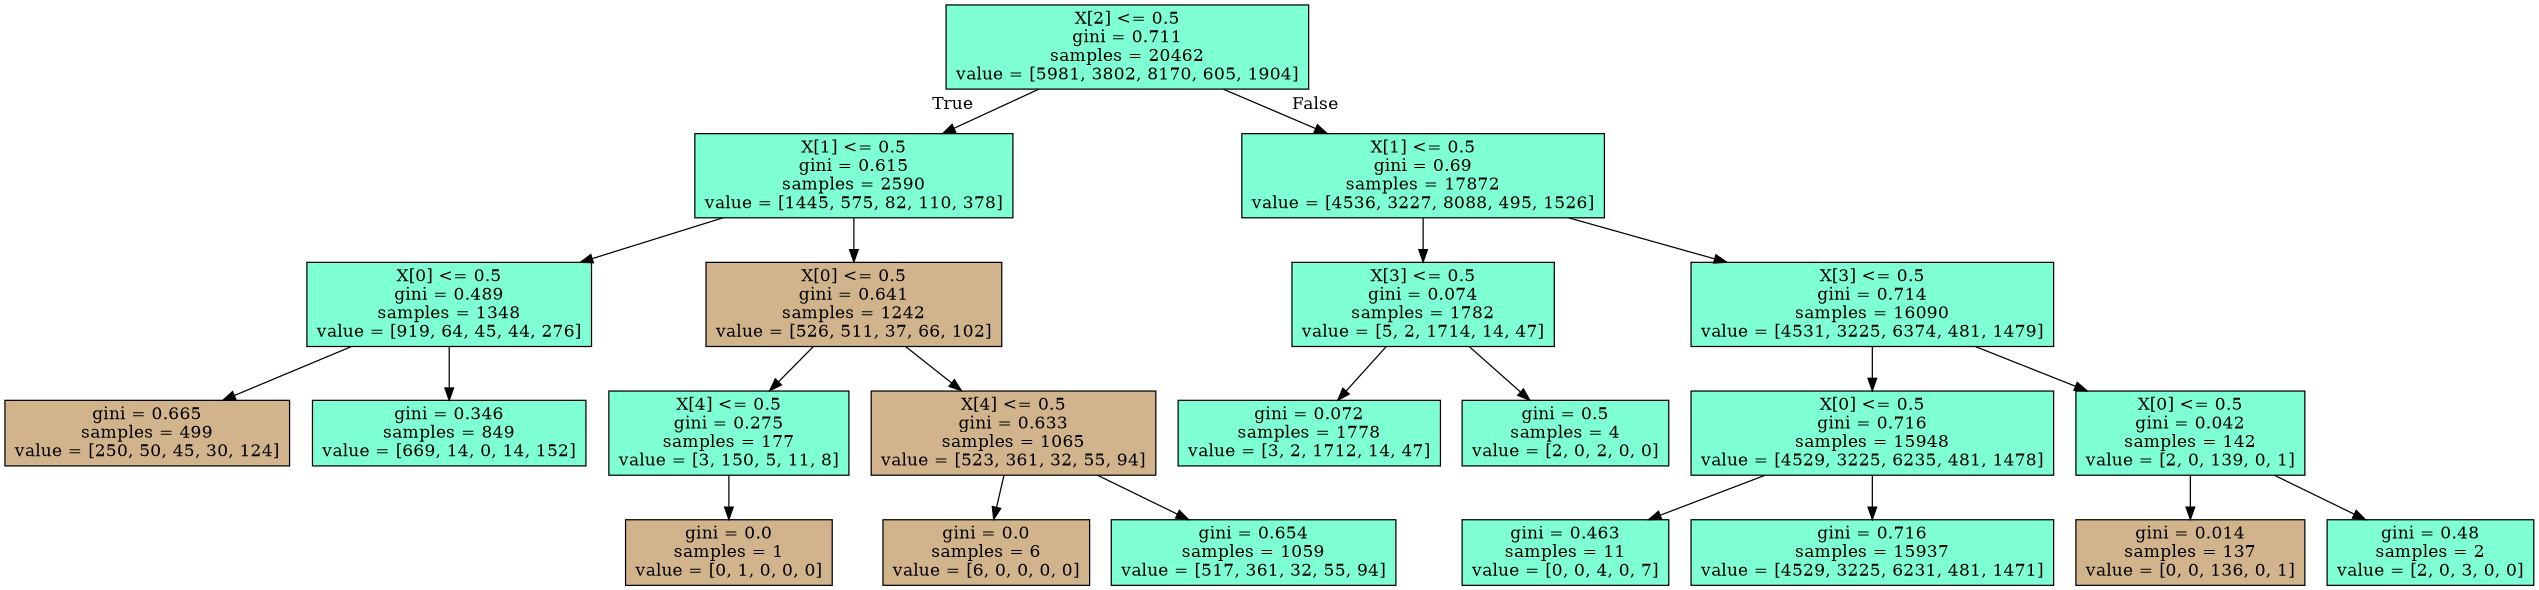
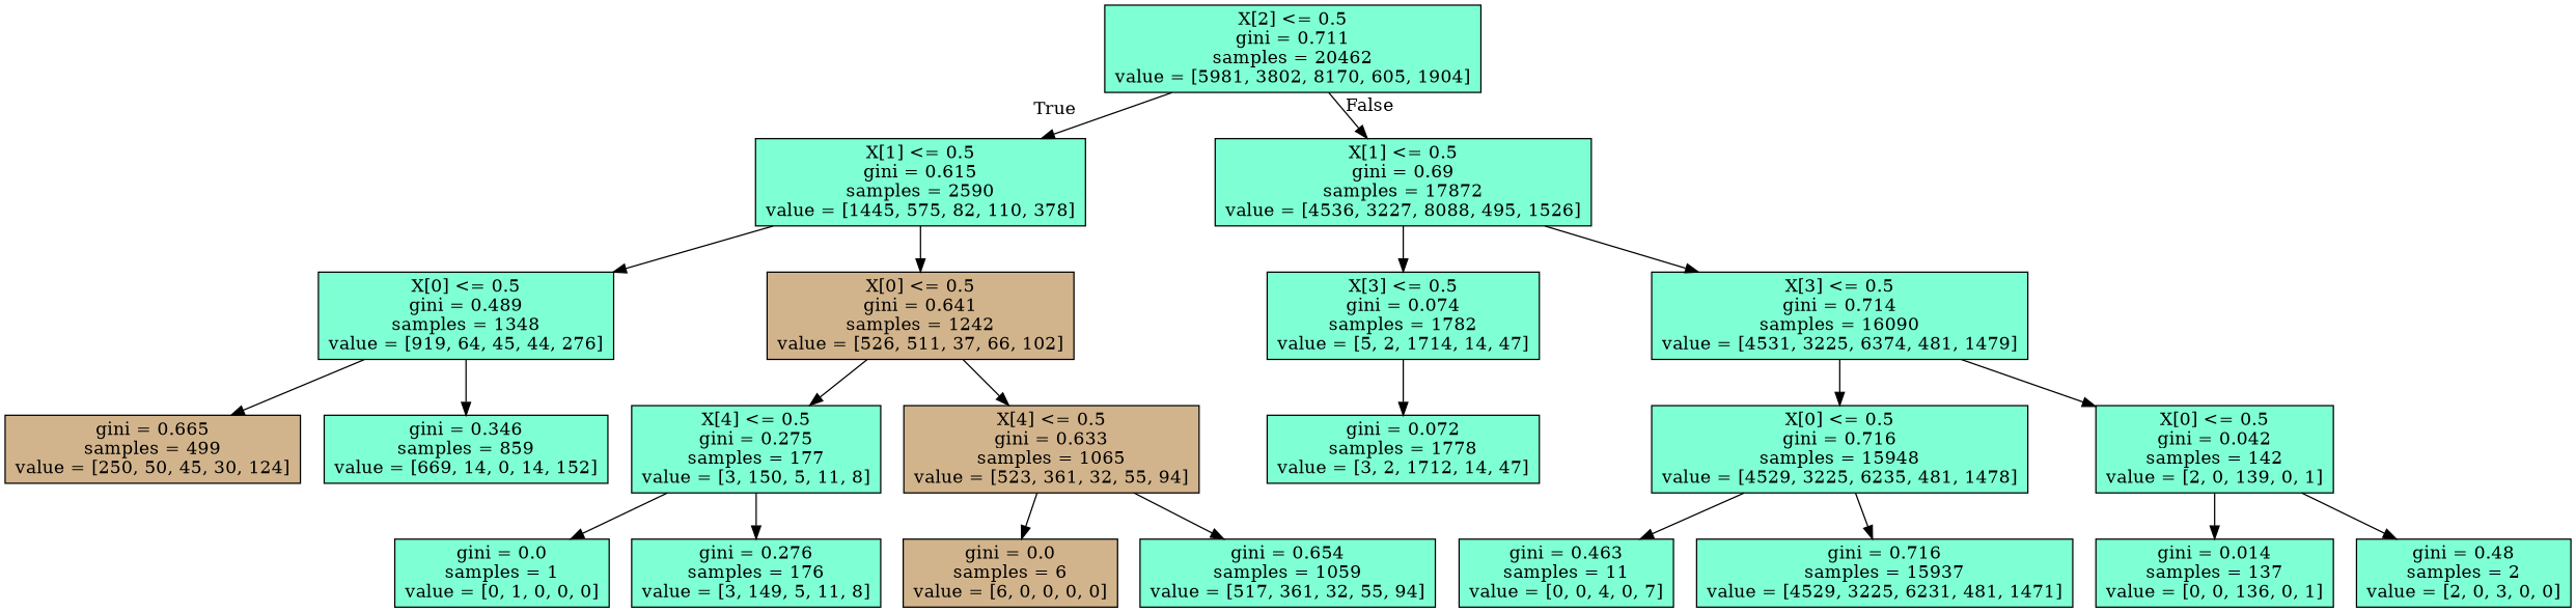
  digraph {
    node [fillcolor=aquamarine shape=box style=filled]
    n1 [label="X[2] <= 0.5\ngini = 0.711\nsamples = 20462\nvalue = [5981, 3802, 8170, 605, 1904]"]
    n2 [label="X[1] <= 0.5\ngini = 0.615\nsamples = 2590\nvalue = [1445, 575, 82, 110, 378]"]
    n3 [label="X[1] <= 0.5\ngini = 0.69\nsamples = 17872\nvalue = [4536, 3227, 8088, 495, 1526]"]
    n4 [label="X[0] <= 0.5\ngini = 0.489\nsamples = 1348\nvalue = [919, 64, 45, 44, 276]"]
    n5 [fillcolor=tan label="X[0] <= 0.5\ngini = 0.641\nsamples = 1242\nvalue = [526, 511, 37, 66, 102]"]
    n6 [label="X[3] <= 0.5\ngini = 0.074\nsamples = 1782\nvalue = [5, 2, 1714, 14, 47]"]
    n7 [label="X[3] <= 0.5\ngini = 0.714\nsamples = 16090\nvalue = [4531, 3225, 6374, 481, 1479]"]
    n8 [fillcolor=tan label="gini = 0.665\nsamples = 499\nvalue = [250, 50, 45, 30, 124]"]
-   n9 [label="gini = 0.346\nsamples = 849\nvalue = [669, 14, 0, 14, 152]"]
+   n9 [label="gini = 0.346\nsamples = 859\nvalue = [669, 14, 0, 14, 152]"]
    n10 [label="X[4] <= 0.5\ngini = 0.275\nsamples = 177\nvalue = [3, 150, 5, 11, 8]"]
    n11 [fillcolor=tan label="X[4] <= 0.5\ngini = 0.633\nsamples = 1065\nvalue = [523, 361, 32, 55, 94]"]
-   n12 [fillcolor=tan label="gini = 0.0\nsamples = 1\nvalue = [0, 1, 0, 0, 0]"]
+   n12 [label="gini = 0.0\nsamples = 1\nvalue = [0, 1, 0, 0, 0]"]
+   n13 [label="gini = 0.276\nsamples = 176\nvalue = [3, 149, 5, 11, 8]"]
    n14 [fillcolor=tan label="gini = 0.0\nsamples = 6\nvalue = [6, 0, 0, 0, 0]"]
    n15 [label="gini = 0.654\nsamples = 1059\nvalue = [517, 361, 32, 55, 94]"]
    n16 [label="gini = 0.072\nsamples = 1778\nvalue = [3, 2, 1712, 14, 47]"]
-   n17 [label="gini = 0.5\nsamples = 4\nvalue = [2, 0, 2, 0, 0]"]
    n18 [label="X[0] <= 0.5\ngini = 0.716\nsamples = 15948\nvalue = [4529, 3225, 6235, 481, 1478]"]
    n19 [label="X[0] <= 0.5\ngini = 0.042\nsamples = 142\nvalue = [2, 0, 139, 0, 1]"]
    n20 [label="gini = 0.463\nsamples = 11\nvalue = [0, 0, 4, 0, 7]"]
    n21 [label="gini = 0.716\nsamples = 15937\nvalue = [4529, 3225, 6231, 481, 1471]"]
-   n22 [fillcolor=tan label="gini = 0.014\nsamples = 137\nvalue = [0, 0, 136, 0, 1]"]
+   n22 [label="gini = 0.014\nsamples = 137\nvalue = [0, 0, 136, 0, 1]"]
    n23 [label="gini = 0.48\nsamples = 2\nvalue = [2, 0, 3, 0, 0]"]
    n1 -> n2 [headlabel=True labelangle=45 labeldistance=2.5]
    n1 -> n3 [headlabel=False labelangle=-45 labeldistance=2.5]
    n2 -> n4
    n2 -> n5
    n3 -> n6
    n3 -> n7
    n4 -> n8
    n4 -> n9
    n5 -> n10
    n5 -> n11
    n6 -> n16
-   n6 -> n17
    n7 -> n18
    n7 -> n19
    n10 -> n12
+   n10 -> n13
    n11 -> n14
    n11 -> n15
    n18 -> n20
    n18 -> n21
    n19 -> n22
    n19 -> n23
  }
